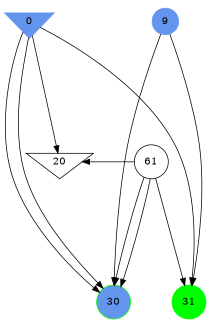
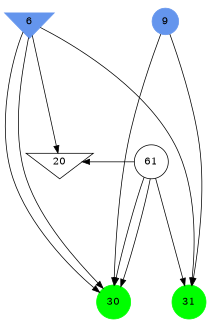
  digraph {
    ranksep=2.0
    node [color=cornflowerblue shape=circle style=filled]
-   6 [shape=invtriangle label=0]
+   6 [shape=invtriangle]
    9
    20 [color=black shape=invtriangle style=""]
    n4 [color=black label=61 style=""]
-   30 [color=green fillcolor=cornflowerblue]
+   30 [color=green]
    31 [color=green]
    subgraph sub_1 {
      rank=same
      6
      9
    }
    subgraph sub_2 {
      rank=same
      20
      n4
    }
    subgraph sub_3 {
      rank=same
      30
      31
    }
    6 -> 20
    6 -> 30
    6 -> 30
    6 -> 31
    9 -> 30
    9 -> 31
    n4 -> 20
    n4 -> 30
    n4 -> 30
    n4 -> 31
  }
